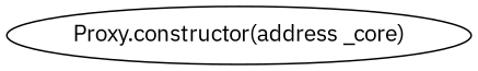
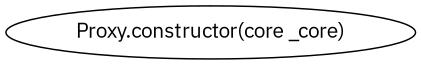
  digraph {
    rankdir=LR
    fontname="IBM Plex Sans"
-   "Proxy.constructor(address _core)" [height=0.5 width=3.8668 fontname="IBM Plex Sans"]
+   "Proxy.constructor(address _core)" [height=0.5 width=3.8668 fontname="IBM Plex Sans" label="Proxy.constructor(core _core)"]
  }
